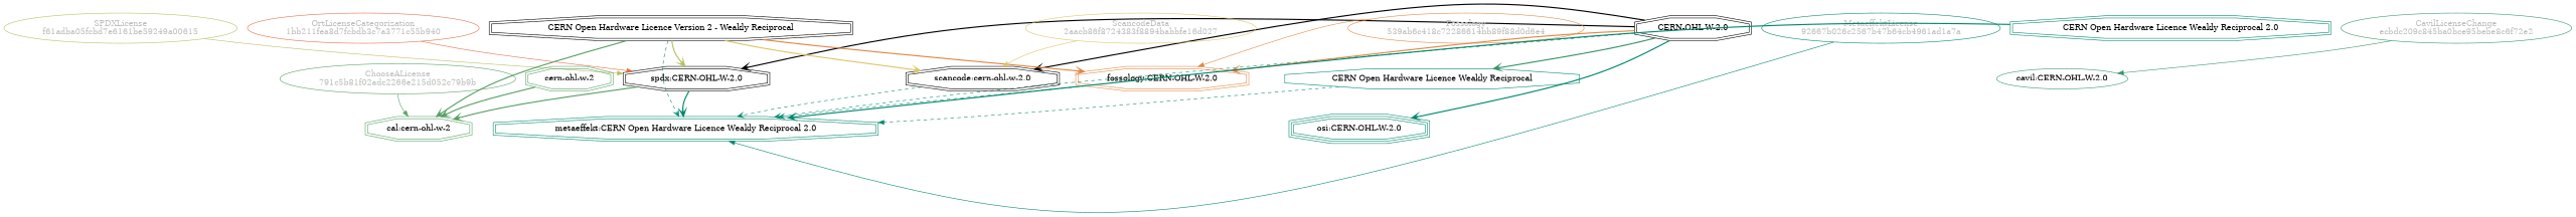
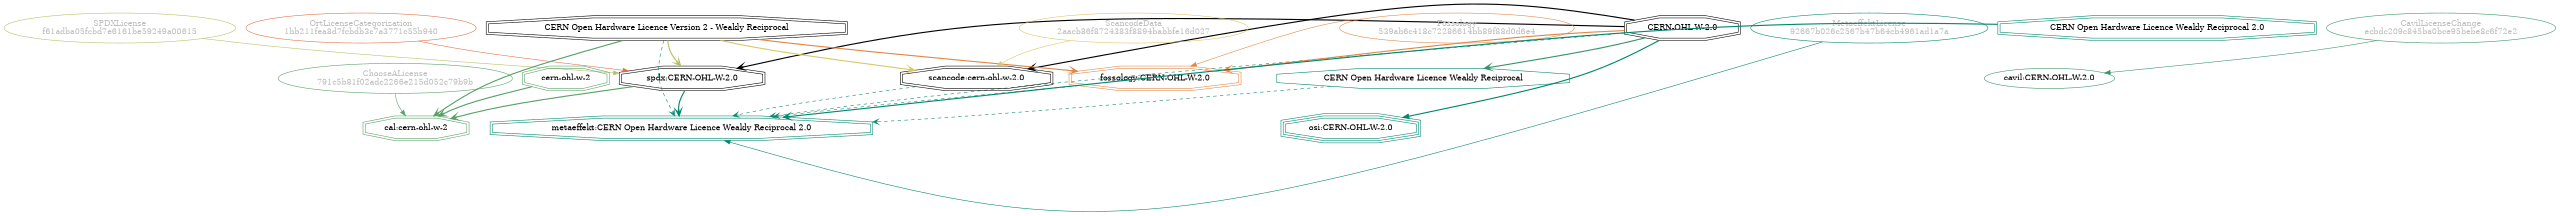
  strict digraph {
    splines=curved
    node [color="#00876c" shape=doubleoctagon]
    edge [color="#00876c" weight=0.7 arrowhead=vee style=bold]
    n1 [color="#b8bf62" fillcolor="beige;1" fontcolor=gray label="SPDXLicense\nf61adba05fcbd7e6161be59249a00615" shape=ellipse]
    n2 [label="spdx:CERN-OHL-W-2.0" color=""]
    n3 [color="#58a066" label="cal:cern-ohl-w-2"]
    n4 [label="metaeffekt:CERN Open Hardware Licence Weakly Reciprocal 2.0"]
    n5 [label="CERN-OHL-W-2.0" color=""]
    n6 [label="scancode:cern-ohl-w-2.0" color=""]
    n7 [color="#e18745" label="fossology:CERN-OHL-W-2.0"]
    n8 [label="osi:CERN-OHL-W-2.0" shape=tripleoctagon]
    n9 [label="CERN Open Hardware Licence Weakly Reciprocal" shape=octagon]
    n10 [color="#379469" label="cavil:CERN-OHL-W-2.0" shape=ellipse]
    n11 [label="CERN Open Hardware Licence Version 2 - Weakly Reciprocal" color=""]
    n12 [color="#58a066" fillcolor="beige;1" fontcolor=gray label="ChooseALicense\n791c5b81f02adc2266e215d052c79b9b" shape=ellipse]
    n13 [color="#58a066" label="cern-ohl-w-2"]
    n14 [color="#dac767" fillcolor="beige;1" fontcolor=gray label="ScancodeData\n2aacb86f8724383f8894babbfe16d027" shape=ellipse]
    n15 [color="#e18745" fillcolor="beige;1" fontcolor=gray label="Fossology\n539ab6c418c72286614bb89f88d0d6e4" shape=ellipse]
    n16 [color="#e06f45" fillcolor="beige;1" fontcolor=gray label="OrtLicenseCategorization\n1bb211fea8d7fcbdb3c7a3771c55b940" shape=ellipse]
    n17 [color="#379469" fillcolor="beige;1" fontcolor=gray label="CavilLicenseChange\necbdc209c845ba0bce95bebe8c6f72e2" shape=ellipse]
    n18 [fillcolor="beige;1" fontcolor=gray label="MetaeffektLicense\n92667b026c2567b47b64cb4961ad1a7a" shape=ellipse]
    n19 [label="CERN Open Hardware Licence Weakly Reciprocal 2.0"]
    n1 -> n2 [color="#b8bf62" weight=0.5 arrowhead="" style=""]
    n2 -> n3 [color="#58a066"]
    n2 -> n4
    n5 -> n2 [color=""]
    n5 -> n4 [style=dashed weight=0.5]
    n5 -> n6 [color=""]
    n5 -> n7 [color="#e18745"]
-   n5 -> n8
+   n5 -> n8 [arrowhead=normal]
    n5 -> n9 [color="#379469"]
    n6 -> n4 [style=dashed weight=0.5]
    n7 -> n4 [style=dashed weight=0.5]
-   n9 -> n4 [arrowhead=normal style=dashed weight=0.5]
+   n9 -> n4 [style=dashed weight=0.5]
    n11 -> n2 [color="#b8bf62"]
    n11 -> n3 [color="#58a066"]
    n11 -> n4 [style=dashed weight=0.5]
    n11 -> n6 [color="#dac767"]
    n11 -> n7 [color="#e18745"]
    n12 -> n3 [color="#58a066" weight=0.5 arrowhead="" style=""]
    n13 -> n3 [color="#58a066"]
    n14 -> n6 [color="#dac767" weight=0.5 arrowhead="" style=""]
    n15 -> n7 [color="#e18745" weight=0.5 arrowhead="" style=""]
    n16 -> n2 [color="#e06f45" weight=0.5 arrowhead="" style=""]
    n17 -> n10 [color="#379469" weight=0.5 arrowhead="" style=""]
    n18 -> n4 [weight=0.5 arrowhead="" style=""]
    n19 -> n4
  }
